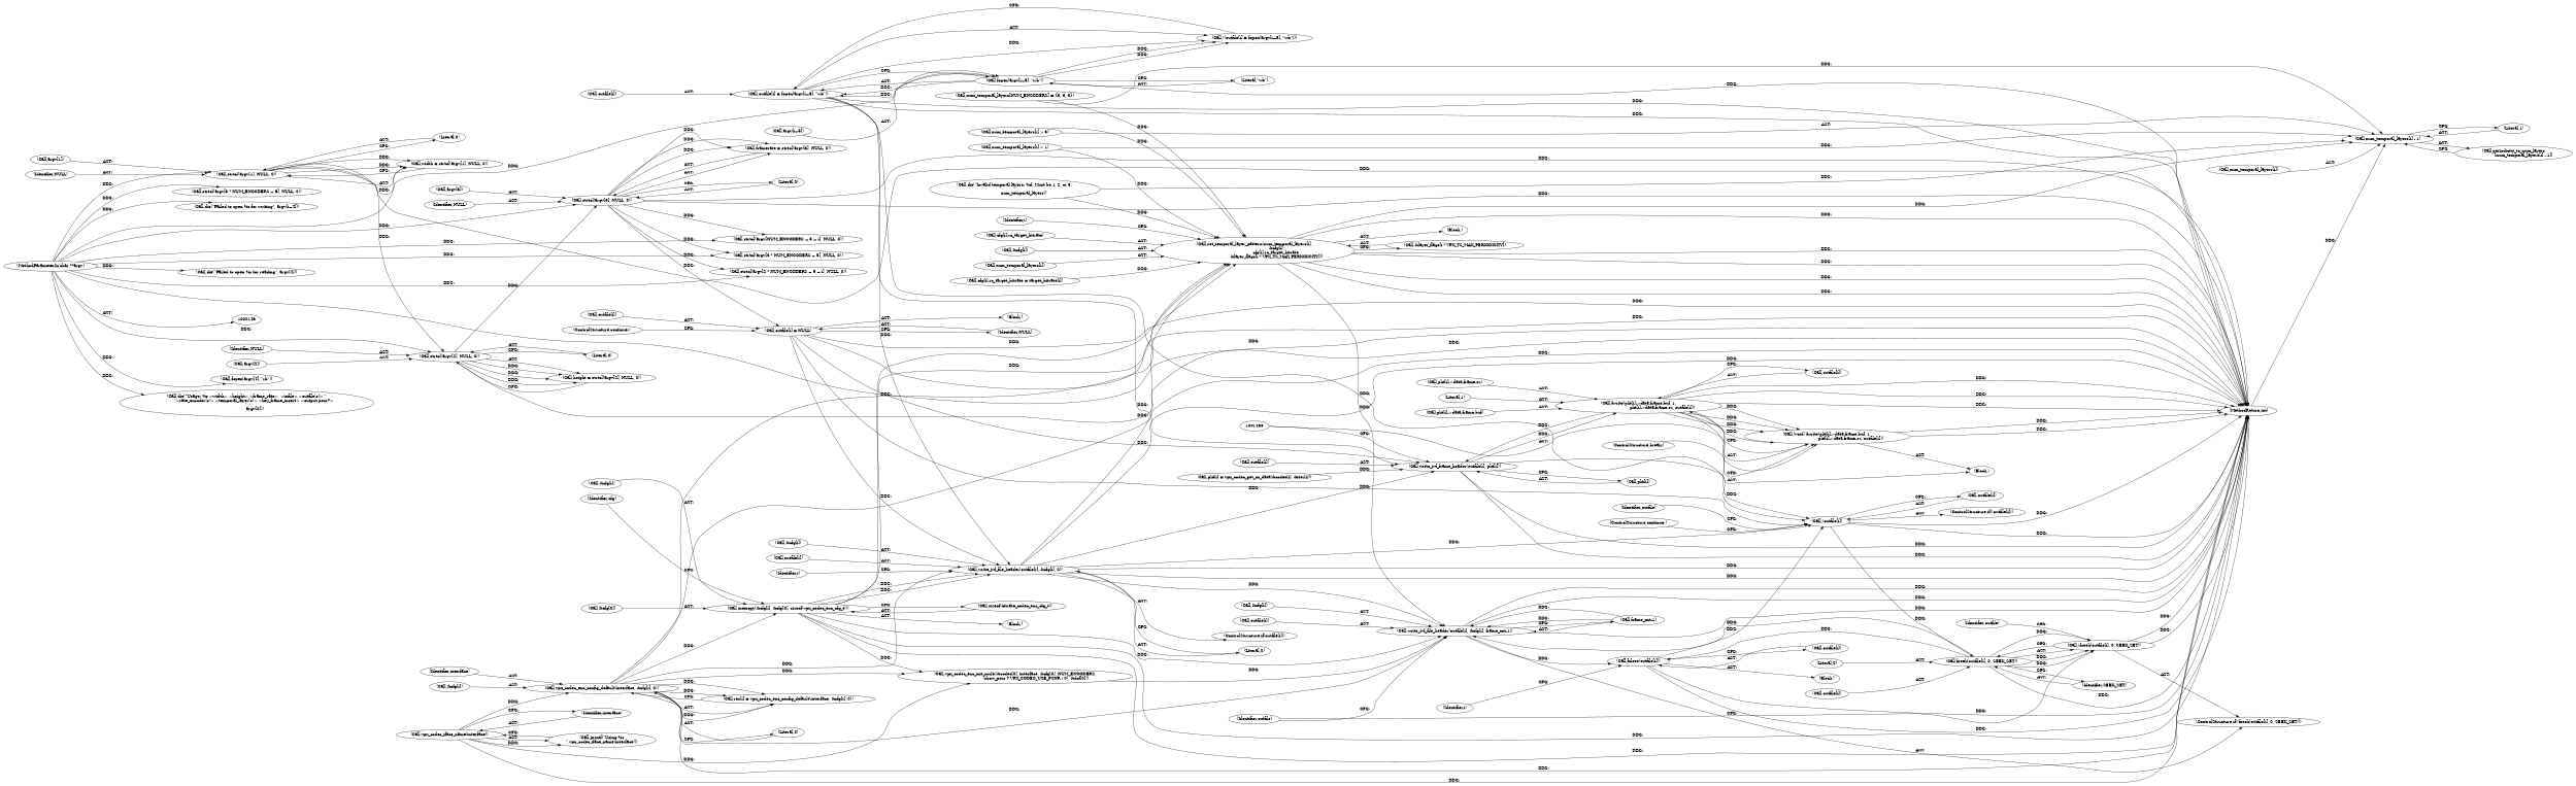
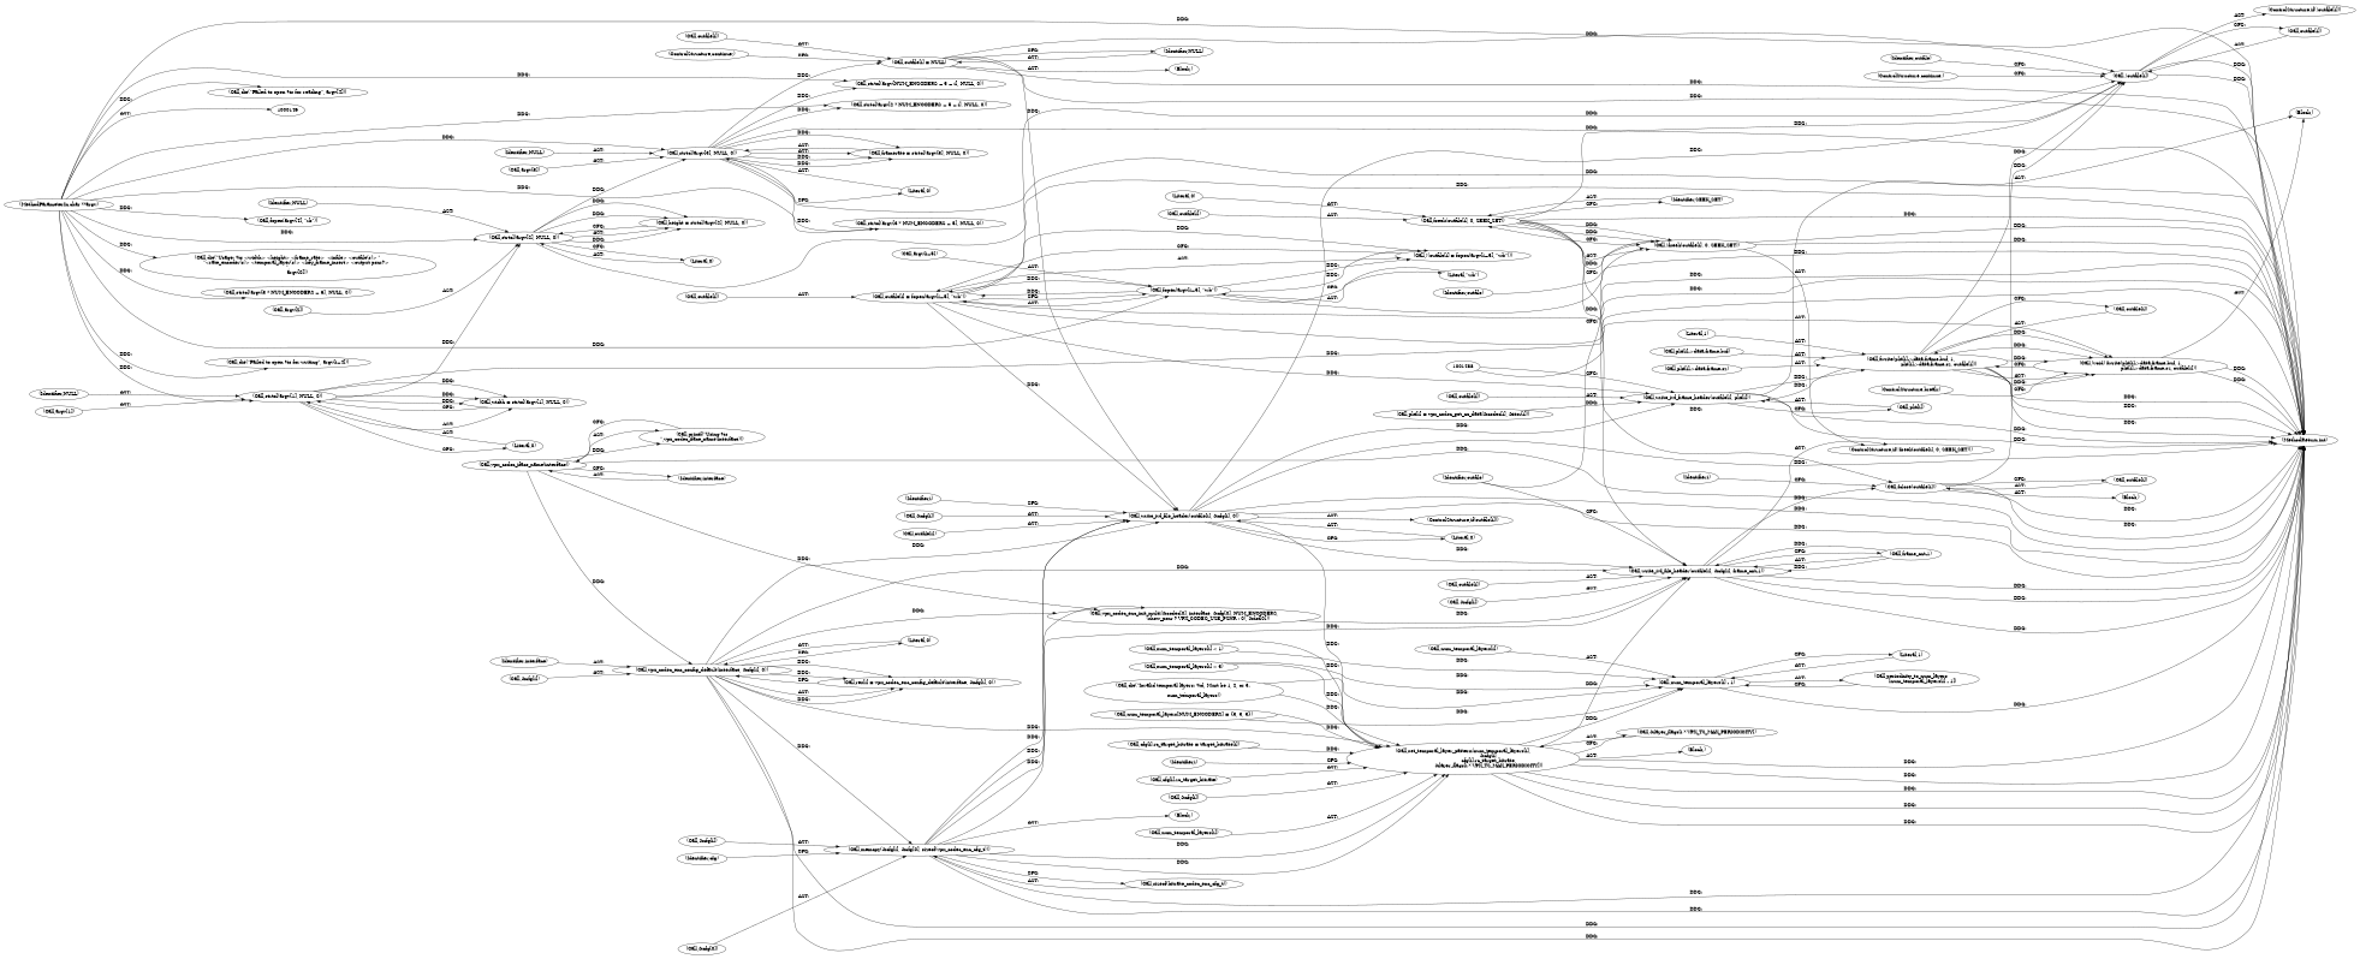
  digraph {
    rankdir=LR
    n1 [label="(Call,write_ivf_file_header(outfile[i], &cfg[i], 0))"]
    n2 [label="(Call,set_temporal_layer_pattern(num_temporal_layers[i],\n                                   &cfg[i],\n                                   cfg[i].rc_target_bitrate,\n                                   &layer_flags[i * VPX_TS_MAX_PERIODICITY]))"]
    n3 [label="(Call,write_ivf_file_header(outfile[i], &cfg[i], frame_cnt-1))"]
    n4 [label="(Call,!outfile[i])"]
    n5 [label="(Call,write_ivf_frame_header(outfile[i], pkt[i]))"]
    n6 [label="(MethodReturn,int)"]
    n7 [label="(ControlStructure,if(outfile[i]))"]
    n8 [label="(Literal,0)"]
    n9 [label="(Call,num_temporal_layers[i] - 1)"]
    n10 [label="(Block,)"]
    n11 [label="(Call,&layer_flags[i * VPX_TS_MAX_PERIODICITY])"]
    n12 [label="(Call,fclose(outfile[i]))"]
    n13 [label="(ControlStructure,if(!fseek(outfile[i], 0, SEEK_SET)))"]
    n14 [label="(Call,frame_cnt-1)"]
    n15 [label="(Call,fseek(outfile[i], 0, SEEK_SET))"]
    n16 [label="(Call,outfile[i])"]
    n17 [label="(ControlStructure,if(!outfile[i]))"]
    n18 [label="(Call,fwrite(pkt[i]->data.frame.buf, 1,\n                                      pkt[i]->data.frame.sz, outfile[i]))"]
    n19 [label="(Call,pkt[i])"]
    n20 [label="(Block,)"]
    n21 [label="(Call,outfile[i] = fopen(argv[i+5], \"wb\"))"]
    n22 [label="(Call,fopen(argv[i+5], \"wb\"))"]
    n23 [label="(Call,!(outfile[i] = fopen(argv[i+5], \"wb\")))"]
    n24 [label="(Literal,\"wb\")"]
    n25 [label="(MethodParameterIn,char **argv)"]
    n26 [label="(Call,strtol(argv[3], NULL, 0))"]
    n27 [label="(Call,strtol(argv[2], NULL, 0))"]
    n28 [label="(Call,strtol(argv[1], NULL, 0))"]
    n29 [label="(Call,fopen(argv[4], \"rb\"))"]
    n30 [label="(Call,die(\"Usage: %s <width> <height> <frame_rate>  <infile> <outfile(s)> \"\n            \"<rate_encoder(s)> <temporal_layer(s)> <key_frame_insert> <output psnr?> \n\",\n             argv[0]))"]
    n31 [label="(Call,strtol(argv[3 * NUM_ENCODERS + 6], NULL, 0))"]
    n32 [label="(Call,strtol(argv[3 * NUM_ENCODERS + 5], NULL, 0))"]
    n33 [label="(Call,strtol(argv[NUM_ENCODERS + 5 + i], NULL, 0))"]
    n34 [label="(Call,strtol(argv[2 * NUM_ENCODERS + 5 + i], NULL, 0))"]
    n35 [label="(Call,die(\"Failed to open %s for writing\", argv[i+4]))"]
    n36 [label="(Call,die(\"Failed to open %s for reading\", argv[4]))"]
    1000146
    n38 [label="(Call,outfile[i] = NULL)"]
    n39 [label="(Literal,0)"]
    n40 [label="(Call,framerate = strtol(argv[3], NULL, 0))"]
    n41 [label="(Literal,0)"]
    n42 [label="(Call,height = strtol(argv[2], NULL, 0))"]
    n43 [label="(Literal,0)"]
    n44 [label="(Call,width = strtol(argv[1], NULL, 0))"]
    n45 [label="(Identifier,NULL)"]
    n46 [label="(Block,)"]
    n47 [label="(Call,memcpy(&cfg[i], &cfg[0], sizeof(vpx_codec_enc_cfg_t)))"]
    n48 [label="(Block,)"]
    n49 [label="(Call,sizeof(bitrate_codec_enc_cfg_t))"]
    n50 [label="(Call,vpx_codec_enc_init_multi(&codec[0], interface, &cfg[0], NUM_ENCODERS,\n                                 (show_psnr ? VPX_CODEC_USE_PSNR : 0), &dsf[0]))"]
    n51 [label="(Call,vpx_codec_enc_config_default(interface, &cfg[i], 0))"]
    n52 [label="(Call,res[i] = vpx_codec_enc_config_default(interface, &cfg[i], 0))"]
    n53 [label="(Literal,0)"]
    n54 [label="(Call,vpx_codec_iface_name(interface))"]
    n55 [label="(Identifier,interface)"]
    n56 [label="(Call,printf(\"Using %s\n\",vpx_codec_iface_name(interface)))"]
    n57 [label="(Literal,1)"]
    n58 [label="(Call,periodicity_to_num_layers\n                [num_temporal_layers[i] - 1])"]
    n59 [label="(Call,outfile[i])"]
    n60 [label="(Block,)"]
    n61 [label="(Call,!fseek(outfile[i], 0, SEEK_SET))"]
    n62 [label="(Identifier,SEEK_SET)"]
    n63 [label="(Call,(void) fwrite(pkt[i]->data.frame.buf, 1,\n                                      pkt[i]->data.frame.sz, outfile[i]))"]
    n64 [label="(Call,outfile[i])"]
    n65 [label="(Literal,0)"]
    n66 [label="(Identifier,i)"]
    n67 [label="(Call,&cfg[i])"]
    n68 [label="(Call,argv[i+5])"]
    n69 [label="(Identifier,outfile)"]
    n70 [label="(Call,num_temporal_layers[i])"]
    n71 [label="(Identifier,NULL)"]
    n72 [label="(ControlStructure,continue;)"]
    n73 [label="(Call,argv[1])"]
    n74 [label="(Call,die(\"Invalid temporal layers: %d, Must be 1, 2, or 3. \n\",\n              num_temporal_layers))"]
    n75 [label="(Call,num_temporal_layers[i] < 1)"]
    n76 [label="(Call,&cfg[i])"]
    n77 [label="(Call,&cfg[0])"]
    n78 [label="(Identifier,interface)"]
    n79 [label="(Call,&cfg[i])"]
    n80 [label="(ControlStructure,break;)"]
    n81 [label="(ControlStructure,continue;)"]
    n82 [label="(Call,outfile[i])"]
    n83 [label="(Call,pkt[i]->data.frame.sz)"]
    n84 [label="(Identifier,NULL)"]
    n85 [label="(Call,&cfg[i])"]
    n86 [label="(Literal,1)"]
    n87 [label="(Call,outfile[i])"]
    n88 [label="(Identifier,outfile)"]
    n89 [label="(Call,outfile[i])"]
    n90 [label="(Call,cfg[i].rc_target_bitrate = target_bitrate[i])"]
    n91 [label="(Call,argv[3])"]
    n92 [label="(Call,pkt[i]->data.frame.buf)"]
    n93 [label="(Identifier,i)"]
    n94 [label="(Call,&cfg[i])"]
    n95 [label="(Call,pkt[i] = vpx_codec_get_cx_data(&codec[i], &iter[i]))"]
    n96 [label="(Identifier,outfile)"]
    n97 [label="(Call,outfile[i])"]
    n98 [label="(Call,outfile[i])"]
    n99 [label="(Identifier,i)"]
    n100 [label="(Identifier,NULL)"]
    n101 [label="(Call,num_temporal_layers[NUM_ENCODERS] = {3, 3, 3})"]
    n102 [label="(Call,cfg[i].rc_target_bitrate)"]
    n103 [label="(Call,outfile[i])"]
    n104 [label="(Call,num_temporal_layers[i])"]
    n105 [label="(Identifier,cfg)"]
    n106 [label="(Call,argv[2])"]
    n107 [label="(Call,num_temporal_layers[i] > 3)"]
    1001488
    n1 -> n2 [label="DDG: "]
    n1 -> n3 [label="DDG: "]
    n1 -> n4 [label="DDG: "]
    n1 -> n5 [label="DDG: "]
    n1 -> n6 [label="DDG: "]
    n1 -> n6 [label="DDG: "]
    n1 -> n6 [label="DDG: "]
    n1 -> n7 [label="AST: "]
    n1 -> n8 [label="CFG: "]
    n2 -> n3 [label="DDG: "]
    n2 -> n6 [label="DDG: "]
    n2 -> n6 [label="DDG: "]
    n2 -> n6 [label="DDG: "]
    n2 -> n6 [label="DDG: "]
    n2 -> n6 [label="DDG: "]
    n2 -> n9 [label="DDG: "]
    n2 -> n10 [label="AST: "]
    n2 -> n11 [label="CFG: "]
    n3 -> n6 [label="DDG: "]
    n3 -> n6 [label="DDG: "]
    n3 -> n6 [label="DDG: "]
    n3 -> n12 [label="DDG: "]
    n3 -> n13 [label="AST: "]
    n3 -> n14 [label="CFG: "]
    n4 -> n6 [label="DDG: "]
    n4 -> n6 [label="DDG: "]
-   n4 -> n15 [label="DDG: "]
+   n15 -> n4 [label="DDG: "]
    n4 -> n16 [label="CFG: "]
    n4 -> n17 [label="AST: "]
    n5 -> n6 [label="DDG: "]
    n5 -> n6 [label="DDG: "]
    n5 -> n18 [label="DDG: "]
    n5 -> n19 [label="CFG: "]
    n5 -> n20 [label="AST: "]
    n8 -> n1 [label="AST: "]
-   n6 -> n9 [label="DDG: "]
+   n9 -> n6 [label="DDG: "]
    n9 -> n57 [label="CFG: "]
    n9 -> n58 [label="AST: "]
    n11 -> n2 [label="AST: "]
    n12 -> n4 [label="DDG: "]
    n12 -> n6 [label="DDG: "]
    n12 -> n6 [label="DDG: "]
    n12 -> n59 [label="CFG: "]
    n12 -> n60 [label="AST: "]
    n14 -> n3 [label="AST: "]
    n14 -> n3 [label="DDG: "]
    n14 -> n3 [label="DDG: "]
    n15 -> n3 [label="DDG: "]
    n15 -> n6 [label="DDG: "]
    n15 -> n12 [label="DDG: "]
    n15 -> n61 [label="AST: "]
    n15 -> n61 [label="DDG: "]
    n15 -> n61 [label="DDG: "]
    n15 -> n61 [label="DDG: "]
    n15 -> n62 [label="CFG: "]
    n16 -> n4 [label="AST: "]
    n18 -> n4 [label="DDG: "]
    n18 -> n5 [label="DDG: "]
    n18 -> n6 [label="DDG: "]
    n18 -> n6 [label="DDG: "]
    n18 -> n6 [label="DDG: "]
    n18 -> n63 [label="AST: "]
    n18 -> n63 [label="DDG: "]
    n18 -> n63 [label="DDG: "]
    n18 -> n63 [label="DDG: "]
    n18 -> n63 [label="DDG: "]
    n18 -> n64 [label="CFG: "]
    n19 -> n5 [label="AST: "]
    n21 -> n1 [label="DDG: "]
    n21 -> n4 [label="DDG: "]
    n21 -> n5 [label="DDG: "]
    n21 -> n6 [label="DDG: "]
    n21 -> n6 [label="DDG: "]
    n21 -> n22 [label="CFG: "]
    n21 -> n23 [label="AST: "]
    n21 -> n23 [label="DDG: "]
    n22 -> n6 [label="DDG: "]
    n22 -> n21 [label="AST: "]
    n22 -> n21 [label="DDG: "]
    n22 -> n21 [label="DDG: "]
    n22 -> n23 [label="DDG: "]
    n22 -> n23 [label="DDG: "]
    n22 -> n24 [label="CFG: "]
    n23 -> n21 [label="CFG: "]
    n24 -> n22 [label="AST: "]
    n25 -> n6 [label="DDG: "]
    n25 -> n22 [label="DDG: "]
    n25 -> n26 [label="DDG: "]
    n25 -> n27 [label="DDG: "]
    n25 -> n28 [label="DDG: "]
    n25 -> n29 [label="DDG: "]
    n25 -> n30 [label="DDG: "]
    n25 -> n31 [label="DDG: "]
    n25 -> n32 [label="DDG: "]
    n25 -> n33 [label="DDG: "]
    n25 -> n34 [label="DDG: "]
    n25 -> n35 [label="DDG: "]
    n25 -> n36 [label="DDG: "]
    n25 -> 1000146 [label="AST: "]
    n26 -> n6 [label="DDG: "]
    n26 -> n6 [label="DDG: "]
    n26 -> n32 [label="DDG: "]
    n26 -> n33 [label="DDG: "]
    n26 -> n34 [label="DDG: "]
    n26 -> n38 [label="DDG: "]
    n26 -> n39 [label="CFG: "]
    n26 -> n40 [label="AST: "]
    n26 -> n40 [label="DDG: "]
    n26 -> n40 [label="DDG: "]
    n26 -> n40 [label="DDG: "]
    n27 -> n6 [label="DDG: "]
    n27 -> n26 [label="DDG: "]
    n27 -> n41 [label="CFG: "]
    n27 -> n42 [label="AST: "]
    n27 -> n42 [label="DDG: "]
    n27 -> n42 [label="DDG: "]
    n27 -> n42 [label="DDG: "]
    n28 -> n6 [label="DDG: "]
    n28 -> n27 [label="DDG: "]
    n28 -> n43 [label="CFG: "]
    n28 -> n44 [label="AST: "]
    n28 -> n44 [label="DDG: "]
    n28 -> n44 [label="DDG: "]
    n28 -> n44 [label="DDG: "]
    n38 -> n1 [label="DDG: "]
    n38 -> n4 [label="DDG: "]
-   n38 -> n5 [label="DDG: "]
    n38 -> n6 [label="DDG: "]
    n38 -> n6 [label="DDG: "]
    n38 -> n45 [label="CFG: "]
    n38 -> n46 [label="AST: "]
    n39 -> n26 [label="AST: "]
    n40 -> n26 [label="AST: "]
    n41 -> n27 [label="AST: "]
    n42 -> n27 [label="CFG: "]
    n43 -> n28 [label="AST: "]
    n44 -> n28 [label="CFG: "]
    n45 -> n38 [label="AST: "]
    n47 -> n1 [label="DDG: "]
    n47 -> n1 [label="DDG: "]
    n47 -> n2 [label="DDG: "]
    n47 -> n2 [label="DDG: "]
    n47 -> n3 [label="DDG: "]
    n47 -> n6 [label="DDG: "]
    n47 -> n6 [label="DDG: "]
    n47 -> n48 [label="AST: "]
    n47 -> n49 [label="CFG: "]
    n47 -> n50 [label="DDG: "]
    n49 -> n47 [label="AST: "]
    n50 -> n3 [label="DDG: "]
    n51 -> n1 [label="DDG: "]
    n51 -> n2 [label="DDG: "]
    n51 -> n3 [label="DDG: "]
    n51 -> n6 [label="DDG: "]
    n51 -> n6 [label="DDG: "]
    n51 -> n47 [label="DDG: "]
    n51 -> n50 [label="DDG: "]
    n51 -> n52 [label="AST: "]
    n51 -> n52 [label="DDG: "]
    n51 -> n52 [label="DDG: "]
    n51 -> n52 [label="DDG: "]
    n51 -> n53 [label="CFG: "]
    n52 -> n51 [label="CFG: "]
    n53 -> n51 [label="AST: "]
    n54 -> n6 [label="DDG: "]
    n54 -> n50 [label="DDG: "]
    n54 -> n51 [label="DDG: "]
    n54 -> n55 [label="CFG: "]
    n54 -> n56 [label="AST: "]
    n54 -> n56 [label="DDG: "]
    n55 -> n54 [label="AST: "]
    n56 -> n54 [label="CFG: "]
    n57 -> n9 [label="AST: "]
    n58 -> n9 [label="CFG: "]
    n59 -> n12 [label="AST: "]
    n61 -> n6 [label="DDG: "]
    n61 -> n6 [label="DDG: "]
    n61 -> n13 [label="AST: "]
    n61 -> n15 [label="CFG: "]
    n62 -> n15 [label="AST: "]
    n63 -> n6 [label="DDG: "]
    n63 -> n6 [label="DDG: "]
    n63 -> n18 [label="CFG: "]
    n63 -> n20 [label="AST: "]
    n64 -> n18 [label="AST: "]
    n65 -> n15 [label="AST: "]
    n66 -> n1 [label="CFG: "]
    n67 -> n2 [label="AST: "]
    n68 -> n22 [label="AST: "]
    n69 -> n4 [label="CFG: "]
    n70 -> n2 [label="AST: "]
    n71 -> n26 [label="AST: "]
    n72 -> n38 [label="CFG: "]
    n73 -> n28 [label="AST: "]
    n74 -> n2 [label="DDG: "]
    n74 -> n9 [label="DDG: "]
    n75 -> n2 [label="DDG: "]
    n75 -> n9 [label="DDG: "]
    n76 -> n51 [label="AST: "]
    n77 -> n47 [label="AST: "]
    n78 -> n51 [label="AST: "]
    n79 -> n1 [label="AST: "]
    n80 -> n63 [label="CFG: "]
    n81 -> n4 [label="CFG: "]
    n82 -> n5 [label="AST: "]
    n83 -> n18 [label="AST: "]
    n84 -> n28 [label="AST: "]
    n85 -> n3 [label="AST: "]
    n86 -> n18 [label="AST: "]
    n87 -> n1 [label="AST: "]
    n88 -> n61 [label="CFG: "]
    n89 -> n3 [label="AST: "]
    n90 -> n2 [label="DDG: "]
    n91 -> n26 [label="AST: "]
    n92 -> n18 [label="AST: "]
    n93 -> n12 [label="CFG: "]
    n94 -> n47 [label="AST: "]
    n95 -> n5 [label="DDG: "]
    n96 -> n3 [label="CFG: "]
    n96 -> n61 [label="CFG: "]
    n97 -> n21 [label="AST: "]
    n98 -> n15 [label="AST: "]
    n99 -> n2 [label="CFG: "]
    n100 -> n27 [label="AST: "]
    n101 -> n2 [label="DDG: "]
    n101 -> n9 [label="DDG: "]
    n102 -> n2 [label="AST: "]
    n103 -> n38 [label="AST: "]
    n104 -> n9 [label="AST: "]
    n105 -> n47 [label="CFG: "]
    n106 -> n27 [label="AST: "]
    n107 -> n2 [label="DDG: "]
-   n107 -> n9 [label="AST: "]
+   n107 -> n9 [label="DDG: "]
    1001488 -> n5 [label="CFG: "]
    1001488 -> n63 [label="AST: "]
  }
